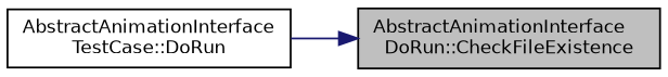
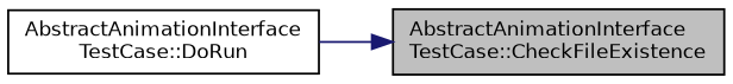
  digraph {
    rankdir=RL
    node [color=black fontname=Helvetica fontsize=10 shape=record style=filled]
-   n1 [fillcolor=grey75 fontcolor=black height=0.2 label="AbstractAnimationInterface\lDoRun::CheckFileExistence" width=0.4]
+   n1 [fillcolor=grey75 fontcolor=black height=0.2 label="AbstractAnimationInterface\lTestCase::CheckFileExistence" width=0.4]
    n2 [fillcolor=white height=0.2 label="AbstractAnimationInterface\lTestCase::DoRun" width=0.4]
    n1 -> n2 [color=midnightblue dir=back fontname=Helvetica fontsize=10 labelfontname=Helvetica labelfontsize=10 style=solid]
  }
